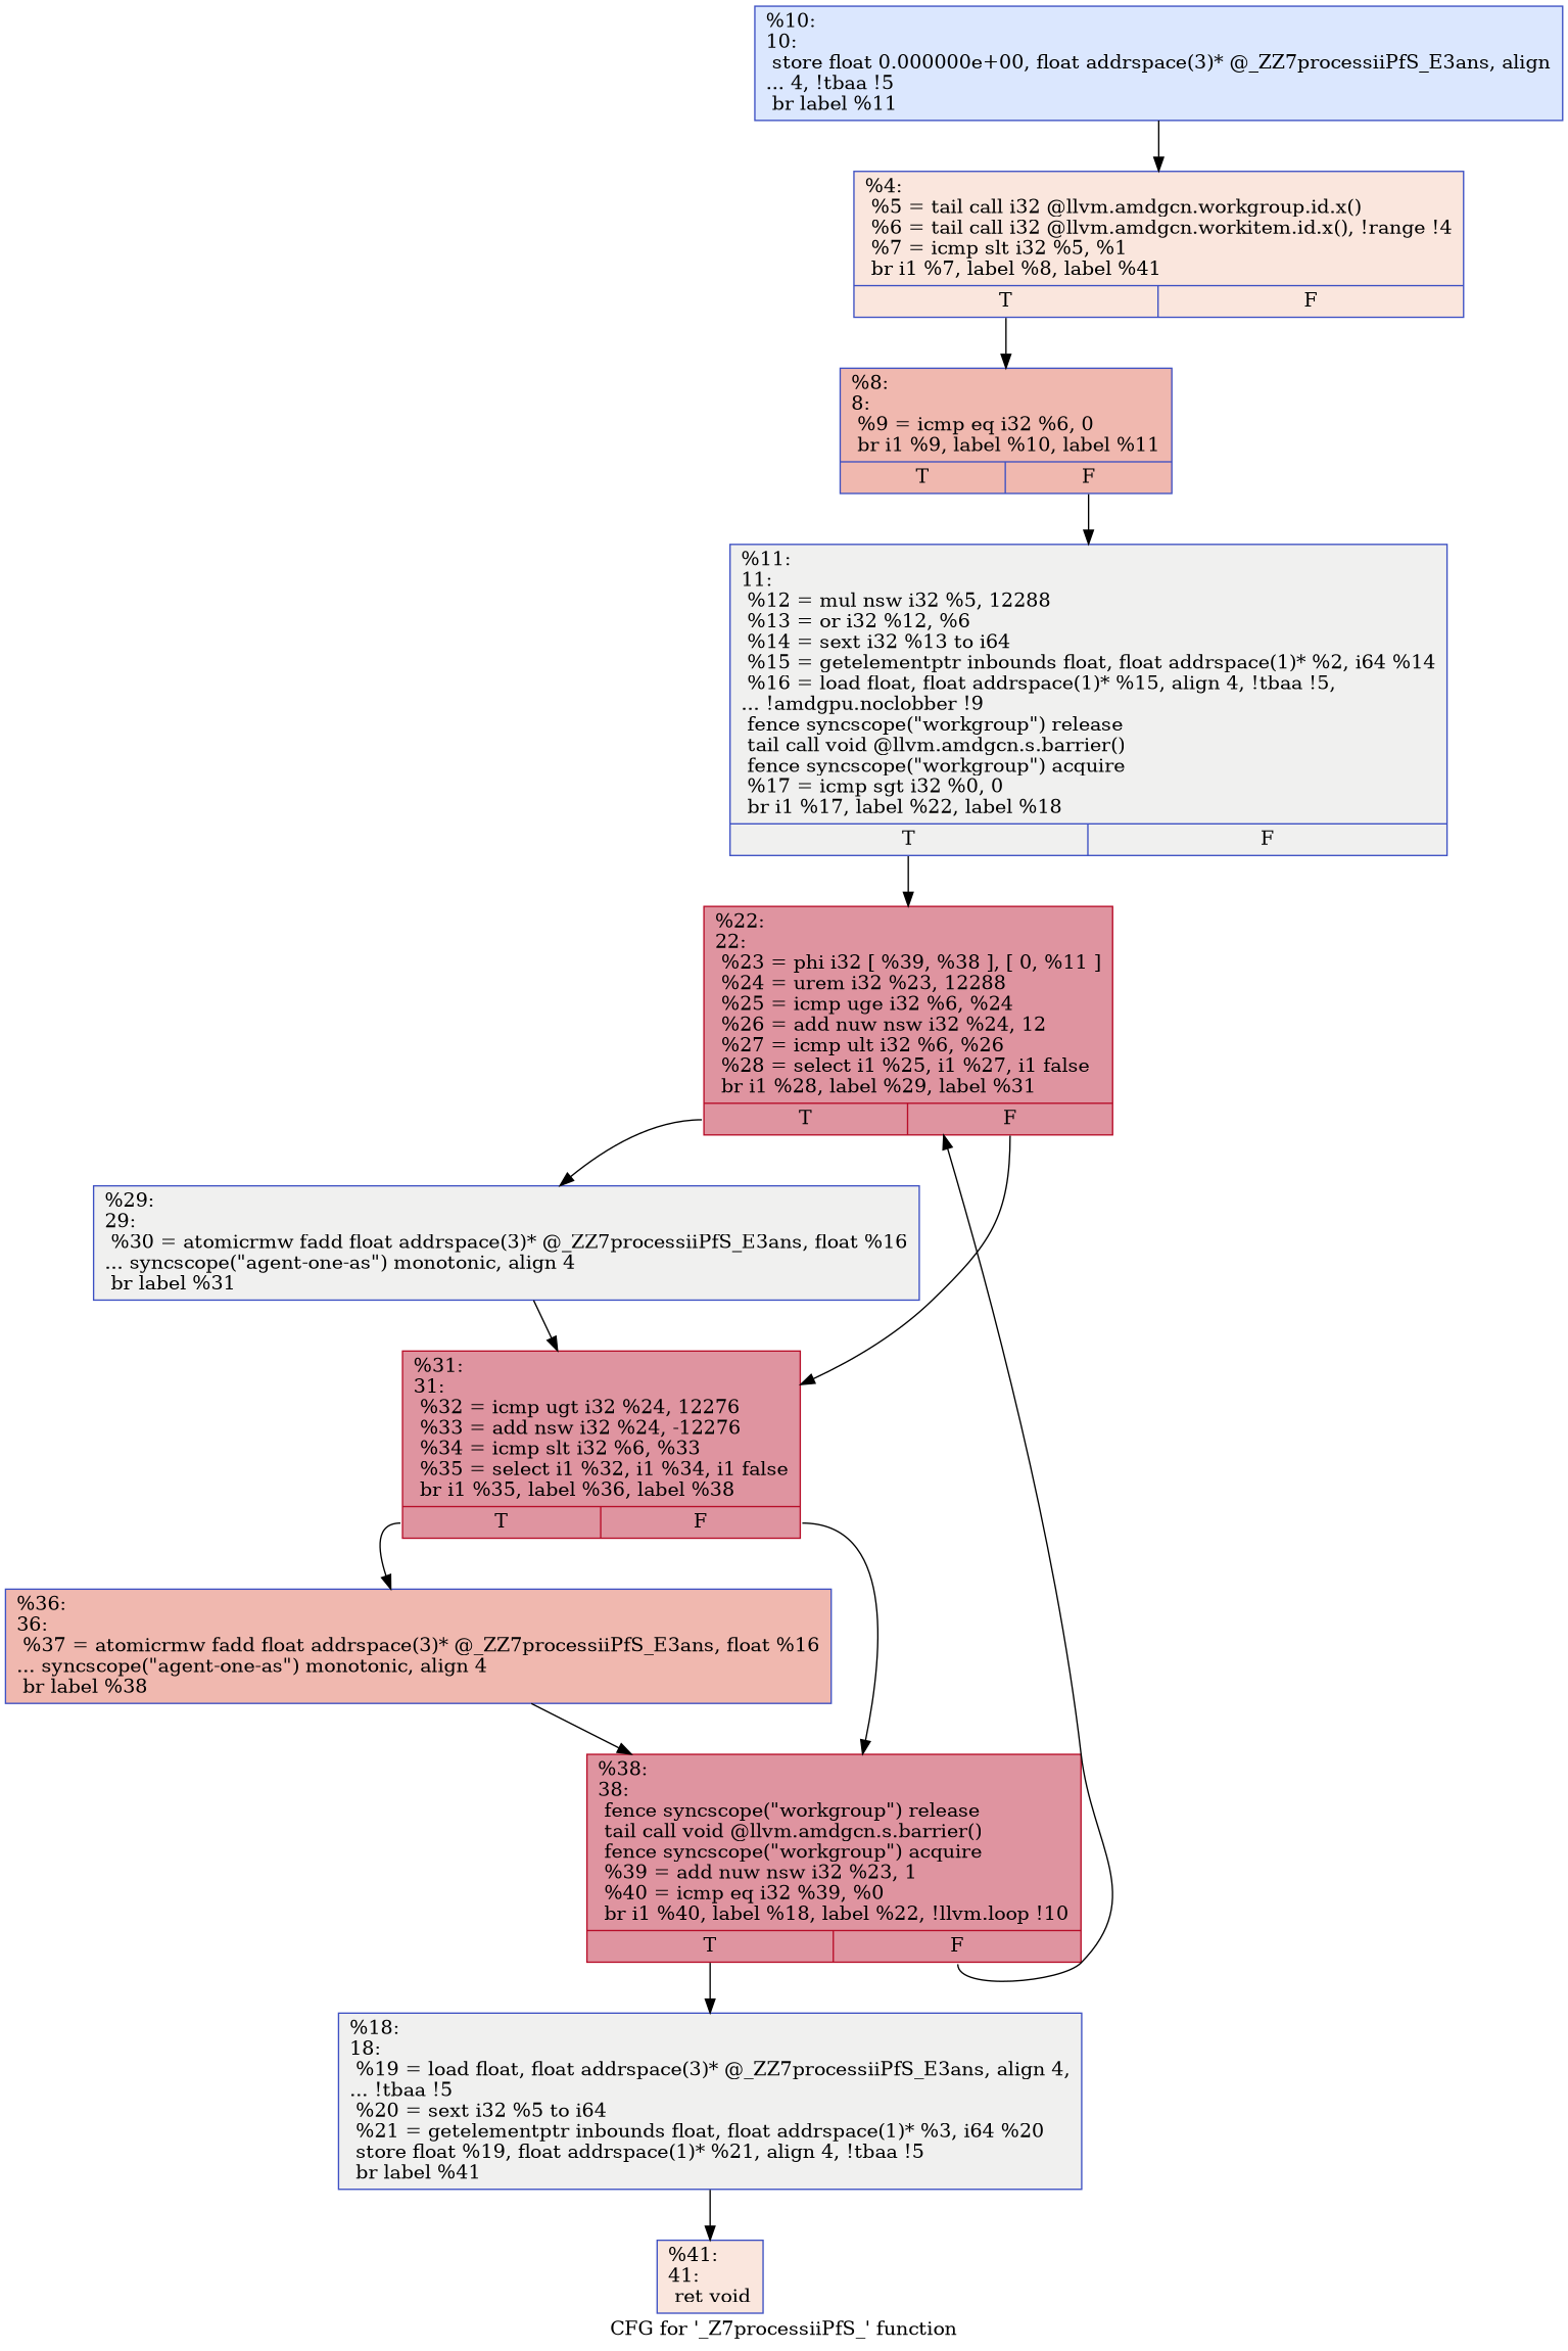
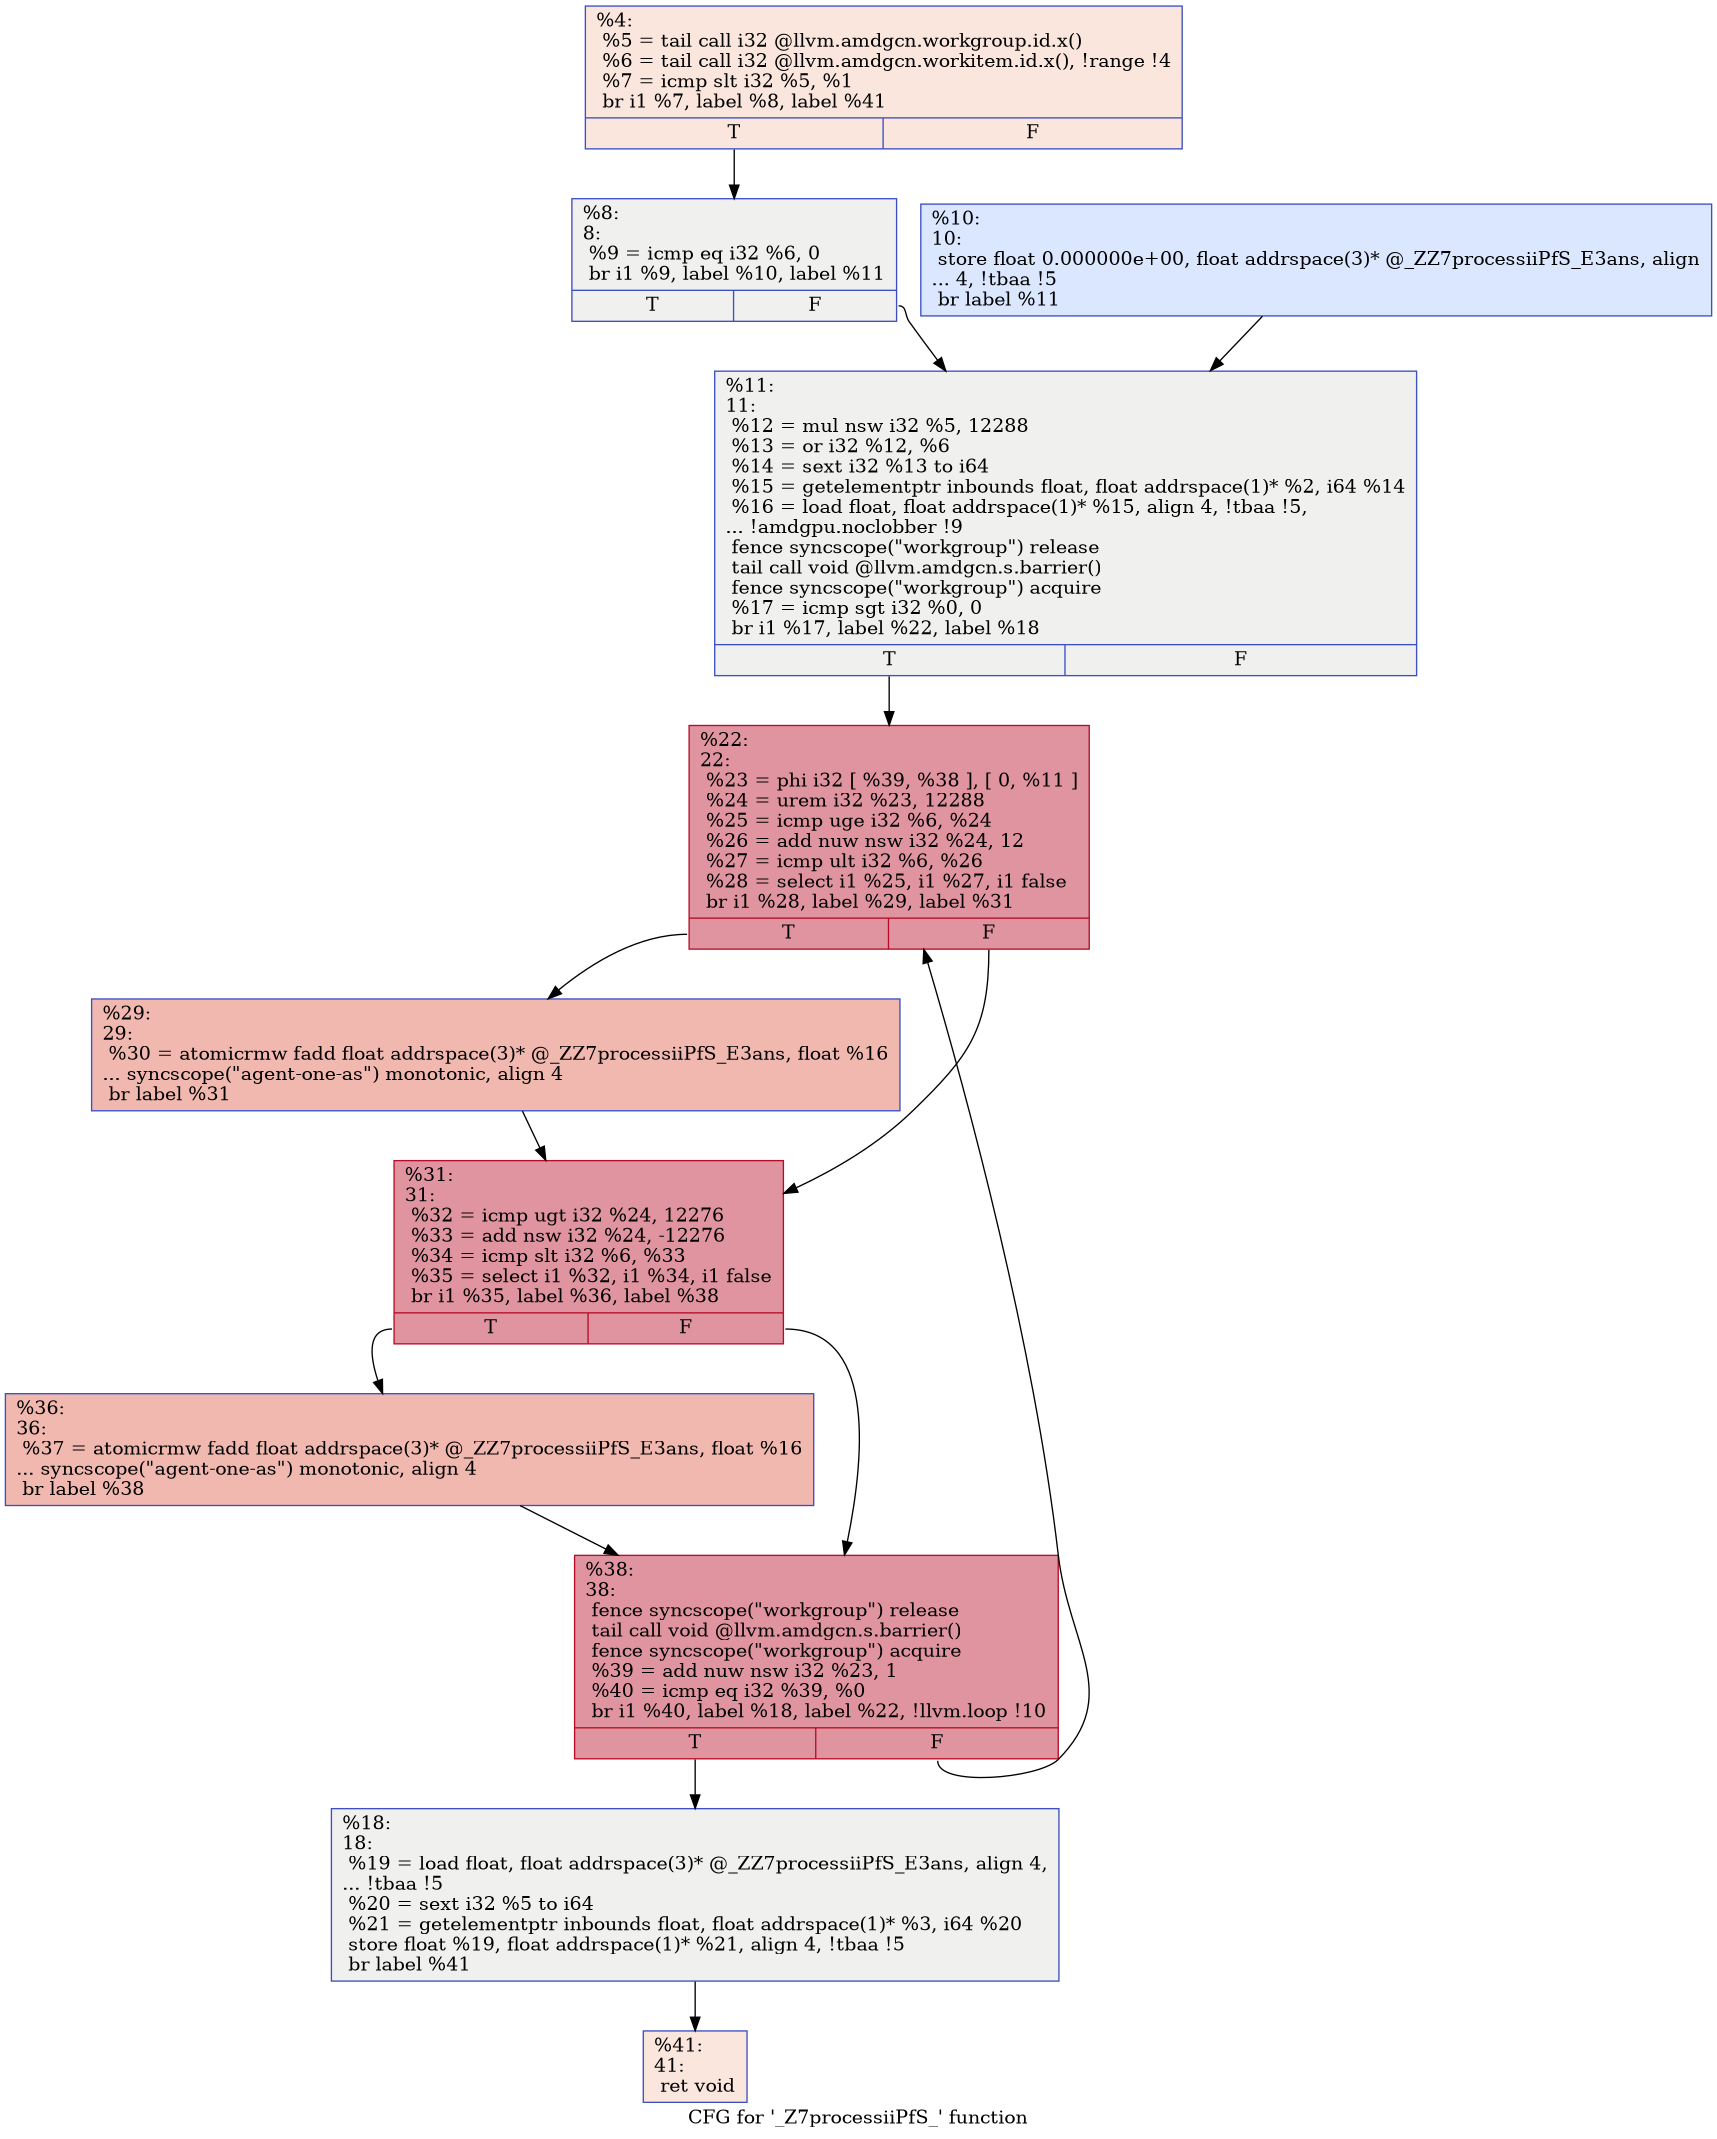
  digraph {
    label="CFG for '_Z7processiiPfS_' function"
    node [color="#3d50c3ff" fillcolor="#dedcdb70" shape=record style=filled]
    edge [tailport=s0]
    n1 [fillcolor="#f3c7b170" label="{%4:\l  %5 = tail call i32 @llvm.amdgcn.workgroup.id.x()\l  %6 = tail call i32 @llvm.amdgcn.workitem.id.x(), !range !4\l  %7 = icmp slt i32 %5, %1\l  br i1 %7, label %8, label %41\l|{<s0>T|<s1>F}}"]
-   n2 [fillcolor="#dc5d4a70" label="{%8:\l8:                                                \l  %9 = icmp eq i32 %6, 0\l  br i1 %9, label %10, label %11\l|{<s0>T|<s1>F}}"]
+   n2 [label="{%8:\l8:                                                \l  %9 = icmp eq i32 %6, 0\l  br i1 %9, label %10, label %11\l|{<s0>T|<s1>F}}"]
    n3 [label="{%11:\l11:                                               \l  %12 = mul nsw i32 %5, 12288\l  %13 = or i32 %12, %6\l  %14 = sext i32 %13 to i64\l  %15 = getelementptr inbounds float, float addrspace(1)* %2, i64 %14\l  %16 = load float, float addrspace(1)* %15, align 4, !tbaa !5,\l... !amdgpu.noclobber !9\l  fence syncscope(\"workgroup\") release\l  tail call void @llvm.amdgcn.s.barrier()\l  fence syncscope(\"workgroup\") acquire\l  %17 = icmp sgt i32 %0, 0\l  br i1 %17, label %22, label %18\l|{<s0>T|<s1>F}}"]
    n4 [fillcolor="#f3c7b170" label="{%41:\l41:                                               \l  ret void\l}"]
    n5 [fillcolor="#aec9fc70" label="{%10:\l10:                                               \l  store float 0.000000e+00, float addrspace(3)* @_ZZ7processiiPfS_E3ans, align\l... 4, !tbaa !5\l  br label %11\l}"]
    n6 [color="#b70d28ff" fillcolor="#b70d2870" label="{%22:\l22:                                               \l  %23 = phi i32 [ %39, %38 ], [ 0, %11 ]\l  %24 = urem i32 %23, 12288\l  %25 = icmp uge i32 %6, %24\l  %26 = add nuw nsw i32 %24, 12\l  %27 = icmp ult i32 %6, %26\l  %28 = select i1 %25, i1 %27, i1 false\l  br i1 %28, label %29, label %31\l|{<s0>T|<s1>F}}"]
-   n7 [label="{%29:\l29:                                               \l  %30 = atomicrmw fadd float addrspace(3)* @_ZZ7processiiPfS_E3ans, float %16\l... syncscope(\"agent-one-as\") monotonic, align 4\l  br label %31\l}"]
+   n7 [fillcolor="#dc5d4a70" label="{%29:\l29:                                               \l  %30 = atomicrmw fadd float addrspace(3)* @_ZZ7processiiPfS_E3ans, float %16\l... syncscope(\"agent-one-as\") monotonic, align 4\l  br label %31\l}"]
    n8 [color="#b70d28ff" fillcolor="#b70d2870" label="{%31:\l31:                                               \l  %32 = icmp ugt i32 %24, 12276\l  %33 = add nsw i32 %24, -12276\l  %34 = icmp slt i32 %6, %33\l  %35 = select i1 %32, i1 %34, i1 false\l  br i1 %35, label %36, label %38\l|{<s0>T|<s1>F}}"]
    n9 [label="{%18:\l18:                                               \l  %19 = load float, float addrspace(3)* @_ZZ7processiiPfS_E3ans, align 4,\l... !tbaa !5\l  %20 = sext i32 %5 to i64\l  %21 = getelementptr inbounds float, float addrspace(1)* %3, i64 %20\l  store float %19, float addrspace(1)* %21, align 4, !tbaa !5\l  br label %41\l}"]
    n10 [fillcolor="#dc5d4a70" label="{%36:\l36:                                               \l  %37 = atomicrmw fadd float addrspace(3)* @_ZZ7processiiPfS_E3ans, float %16\l... syncscope(\"agent-one-as\") monotonic, align 4\l  br label %38\l}"]
    n11 [color="#b70d28ff" fillcolor="#b70d2870" label="{%38:\l38:                                               \l  fence syncscope(\"workgroup\") release\l  tail call void @llvm.amdgcn.s.barrier()\l  fence syncscope(\"workgroup\") acquire\l  %39 = add nuw nsw i32 %23, 1\l  %40 = icmp eq i32 %39, %0\l  br i1 %40, label %18, label %22, !llvm.loop !10\l|{<s0>T|<s1>F}}"]
    n1 -> n2
    n2 -> n3 [tailport=s1]
    n3 -> n6
-   n5 -> n1
+   n5 -> n3
    n6 -> n7
    n6 -> n8 [tailport=s1]
    n7 -> n8
    n8 -> n10
    n8 -> n11 [tailport=s1]
    n9 -> n4
    n10 -> n11
    n11 -> n6 [tailport=s1]
    n11 -> n9
  }
